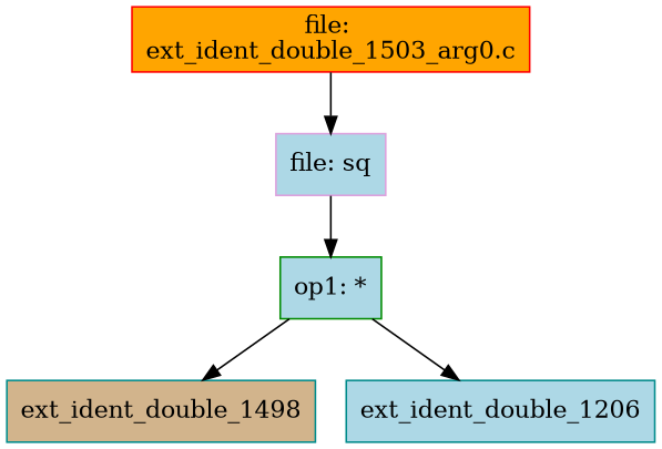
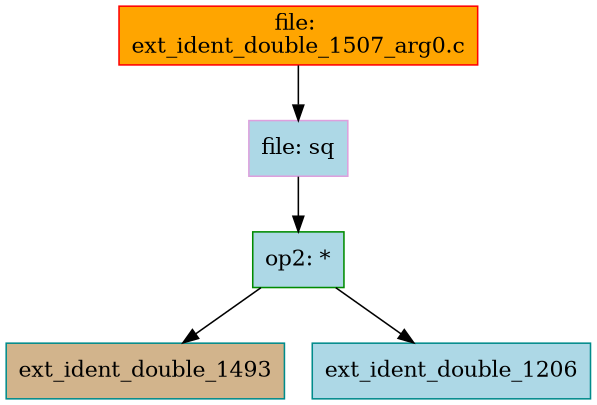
  digraph {
    node [color=cyan4 fillcolor=lightblue shape=box style=filled]
-   n1 [color=red fillcolor=orange label="file: \next_ident_double_1503_arg0.c"]
+   n1 [color=red fillcolor=orange label="file: \next_ident_double_1507_arg0.c"]
    n2 [color=plum label="file: sq"]
-   n3 [color=green4 label="op1: *"]
-   n4 [fillcolor=tan label=ext_ident_double_1498]
+   n3 [color=green4 label="op2: *"]
+   n4 [fillcolor=tan label=ext_ident_double_1493]
    n5 [label=ext_ident_double_1206]
    n1 -> n2
    n2 -> n3
    n3 -> n4
    n3 -> n5
  }
